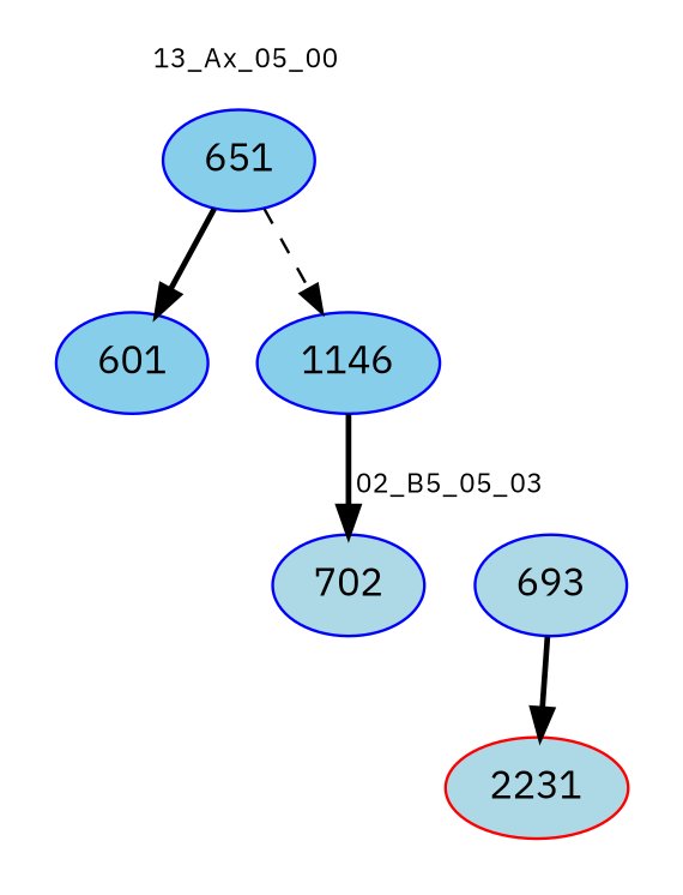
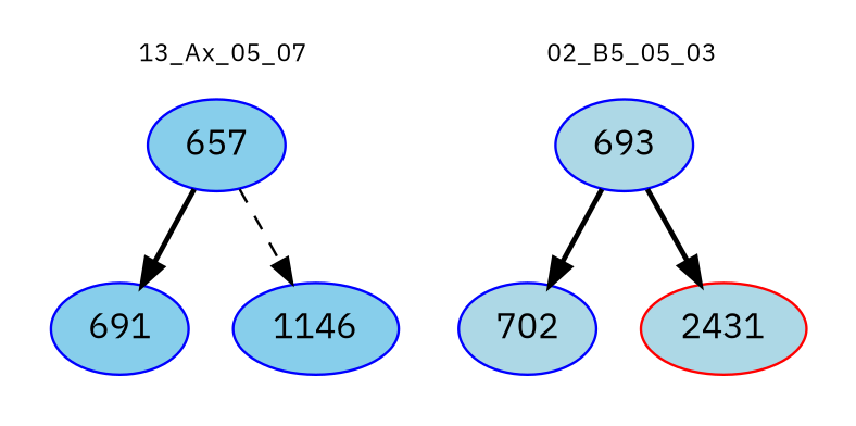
  digraph {
    fontname="IBM Plex Sans"
    node [color=blue fillcolor=skyblue fontname="IBM Plex Sans" style=filled]
    edge [color=black fontname="IBM Plex Sans" style=bold]
-   n1 [label=651]
-   n2 [label=601]
+   n1 [label=657]
+   n2 [label=691]
    n3 [label=1146]
    n4 [fillcolor=lightblue label=693]
    n5 [fillcolor=lightblue label=702]
-   n6 [color=red fillcolor=lightblue label=2231]
+   n6 [color=red fillcolor=lightblue label=2431]
    subgraph cluster_1 {
      color=white
      fontsize=10
-     label="13_Ax_05_00"
+     label="13_Ax_05_07"
      n1
      n2
      n3
    }
    subgraph cluster_2 {
      color=white
      fontsize=10
      label="02_B5_05_03"
      n4
      n5
      n6
    }
    n1 -> n2
    n1 -> n3 [style=dashed]
-   n3 -> n5
+   n4 -> n5
    n4 -> n6
  }
